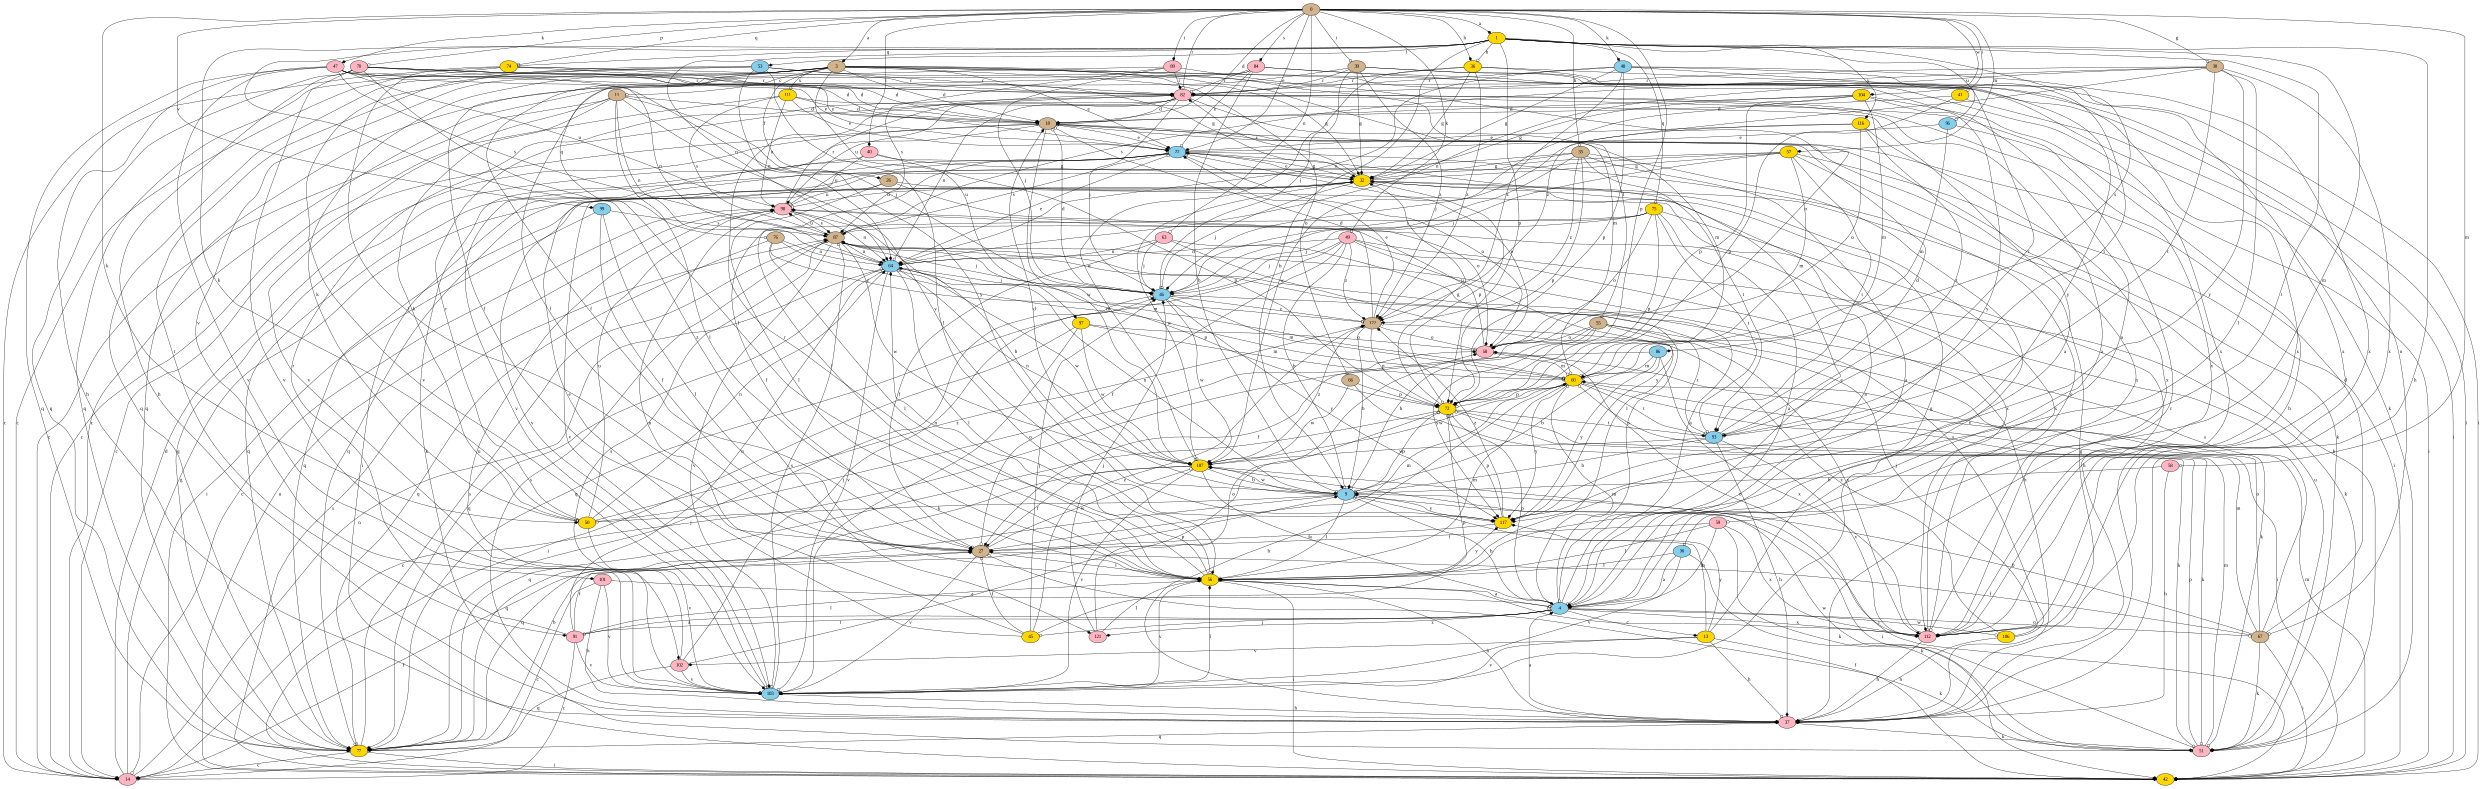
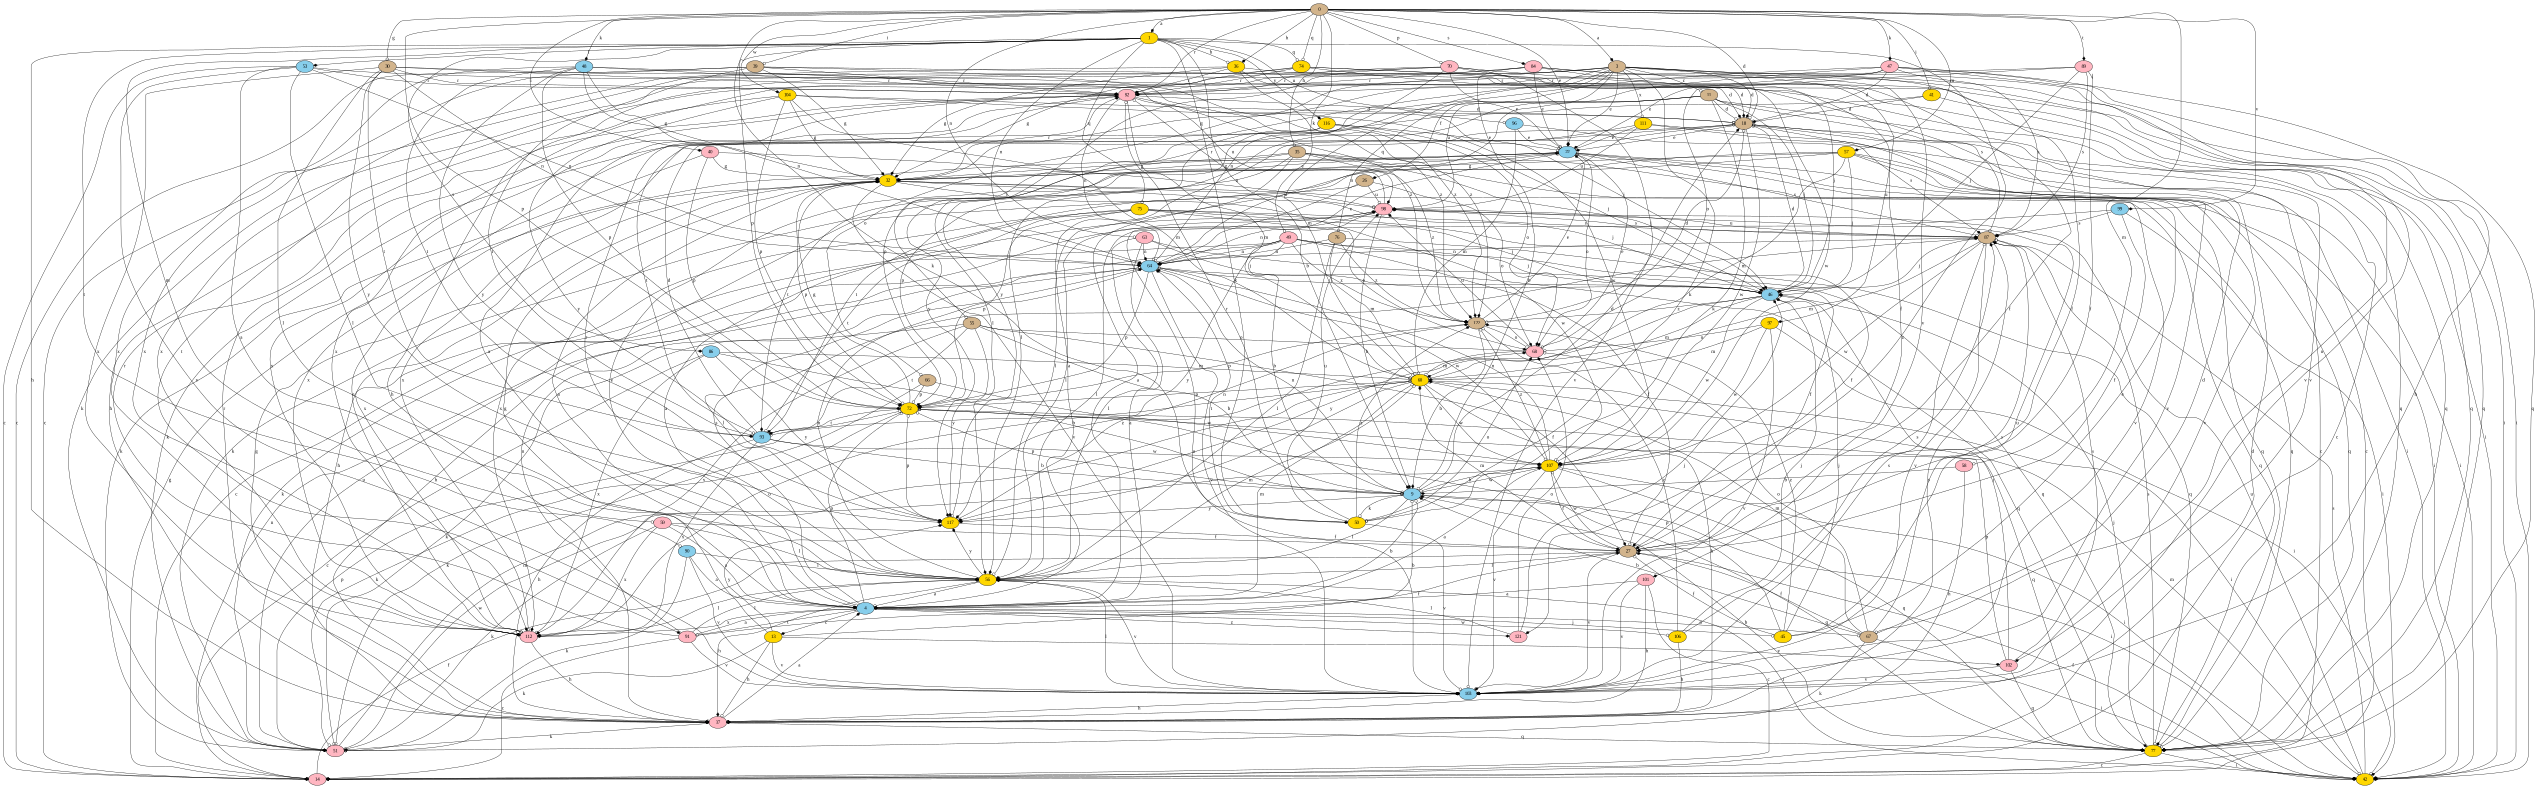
  strict digraph {
    fontname="Liberation Serif"
    node [fillcolor=gold fontname="Liberation Serif" style=filled]
    edge [arrowhead=odot fontname="Liberation Serif"]
    0 [fillcolor=tan]
    1
    3 [fillcolor=tan]
    18 [fillcolor=tan]
    22 [fillcolor=skyblue]
    30 [fillcolor=tan]
    35 [fillcolor=tan]
    36
    39 [fillcolor=tan]
    40 [fillcolor=lightpink]
    41
    47 [fillcolor=lightpink]
    48 [fillcolor=skyblue]
    49 [fillcolor=lightpink]
    50
    57
    58 [fillcolor=lightpink]
    63 [fillcolor=lightpink]
    70 [fillcolor=lightpink]
    72
    74
    82 [fillcolor=lightpink]
    84 [fillcolor=lightpink]
    89 [fillcolor=lightpink]
    99 [fillcolor=skyblue]
    104
    9 [fillcolor=skyblue]
    37 [fillcolor=lightpink]
    53 [fillcolor=skyblue]
    59 [fillcolor=lightpink]
    64 [fillcolor=skyblue]
    75
    86 [fillcolor=skyblue]
    90 [fillcolor=skyblue]
    96 [fillcolor=skyblue]
    116
    121 [fillcolor=lightpink]
    11 [fillcolor=tan]
    26 [fillcolor=tan]
    27 [fillcolor=tan]
    32
    55 [fillcolor=tan]
    60
    66 [fillcolor=tan]
    67 [fillcolor=tan]
    76 [fillcolor=tan]
    91 [fillcolor=lightpink]
    97
    101 [fillcolor=lightpink]
    111
    112 [fillcolor=lightpink]
    107
    14 [fillcolor=lightpink]
    51 [fillcolor=lightpink]
    103 [fillcolor=skyblue]
    87 [fillcolor=tan]
    42
    56
    77
    68 [fillcolor=lightpink]
    117
    93 [fillcolor=skyblue]
    122 [fillcolor=tan]
    4 [fillcolor=skyblue]
    46 [fillcolor=skyblue]
    98 [fillcolor=lightpink]
    102 [fillcolor=lightpink]
    13
    45
    106
    0 -> 1 [arrowhead=diamond label=a]
    0 -> 3 [arrowhead=diamond label=a]
    0 -> 18 [label=d]
    0 -> 22 [arrowhead=diamond label=e]
    0 -> 30 [label=g]
    0 -> 35 [label=h]
    0 -> 36 [arrowhead=diamond label=h]
    0 -> 39 [label=i]
    0 -> 40 [arrowhead=diamond label=i]
    0 -> 41 [label=i]
    0 -> 47 [arrowhead=diamond label=k]
    0 -> 48 [arrowhead=diamond label=k]
    0 -> 49 [label=k]
    0 -> 50 [arrowhead=diamond label=k]
    0 -> 57 [arrowhead=diamond label=m]
    0 -> 58 [label=m]
    0 -> 63 [label=n]
    0 -> 70 [label=p]
    0 -> 72 [label=p]
    0 -> 74 [label=q]
    0 -> 82 [label=r]
    0 -> 84 [arrowhead=diamond label=s]
    0 -> 89 [arrowhead=diamond label=t]
    0 -> 99 [arrowhead=diamond label=v]
    0 -> 104 [arrowhead=diamond label=w]
    1 -> 36 [label=h]
    1 -> 50 [label=k]
    1 -> 72 [arrowhead=diamond label=p]
    1 -> 74 [label=q]
    1 -> 9 [arrowhead=diamond label=b]
    1 -> 37 [arrowhead=diamond label=h]
    1 -> 53 [arrowhead=diamond label=l]
    1 -> 59 [label=m]
    1 -> 64 [arrowhead=diamond label=n]
    1 -> 75 [label=q]
    1 -> 86 [arrowhead=diamond label=s]
    1 -> 90 [label=t]
    1 -> 96 [label=u]
    1 -> 116 [arrowhead=diamond label=y]
    1 -> 121 [arrowhead=diamond label=z]
    3 -> 18 [arrowhead=diamond label=d]
    3 -> 22 [arrowhead=diamond label=e]
    3 -> 50 [label=k]
    3 -> 11 [label=c]
    3 -> 26 [arrowhead=diamond label=f]
    3 -> 27 [label=f]
    3 -> 32 [arrowhead=diamond label=g]
    3 -> 55 [label=l]
    3 -> 60 [label=m]
    3 -> 66 [label=o]
    3 -> 67 [label=o]
    3 -> 76 [label=q]
    3 -> 91 [arrowhead=diamond label=t]
    3 -> 97 [arrowhead=diamond label=u]
    3 -> 101 [arrowhead=diamond label=v]
    3 -> 111 [label=x]
    3 -> 112 [arrowhead=diamond label=x]
    18 -> 22 [arrowhead=diamond label=e]
    18 -> 112 [label=x]
    18 -> 107 [arrowhead=diamond label=w]
    18 -> 14 [arrowhead=diamond label=c]
    18 -> 51 [arrowhead=diamond label=k]
    18 -> 103 [label=v]
    22 -> 32 [arrowhead=diamond label=g]
    22 -> 87 [label=s]
    22 -> 42 [arrowhead=diamond label=i]
    22 -> 56 [label=l]
    22 -> 77 [label=q]
    22 -> 68 [arrowhead=diamond label=o]
    30 -> 82 [label=r]
    30 -> 64 [arrowhead=diamond label=n]
    30 -> 112 [label=x]
    30 -> 87 [label=s]
    30 -> 56 [label=l]
    30 -> 117 [arrowhead=diamond label=y]
    30 -> 93 [label=t]
    30 -> 122 [arrowhead=diamond label=z]
    35 -> 72 [arrowhead=diamond label=p]
    35 -> 32 [label=g]
    35 -> 103 [label=v]
    35 -> 77 [label=q]
    35 -> 93 [arrowhead=diamond label=t]
    35 -> 122 [arrowhead=diamond label=z]
    35 -> 4 [label=a]
    35 -> 46 [arrowhead=diamond label=j]
    36 -> 82 [arrowhead=diamond label=r]
    36 -> 32 [arrowhead=diamond label=g]
    36 -> 112 [arrowhead=diamond label=x]
    36 -> 107 [label=w]
    36 -> 42 [label=i]
    36 -> 122 [arrowhead=diamond label=z]
    39 -> 82 [arrowhead=diamond label=r]
    39 -> 32 [arrowhead=diamond label=g]
    39 -> 112 [label=x]
    39 -> 14 [label=c]
    39 -> 93 [label=t]
    39 -> 122 [arrowhead=diamond label=z]
    39 -> 46 [label=j]
    40 -> 72 [arrowhead=diamond label=p]
    40 -> 32 [arrowhead=diamond label=g]
    40 -> 51 [label=k]
    40 -> 98 [label=u]
    41 -> 18 [arrowhead=diamond label=d]
    41 -> 72 [arrowhead=diamond label=p]
    41 -> 42 [label=i]
    47 -> 18 [label=d]
    47 -> 22 [arrowhead=diamond label=e]
    47 -> 82 [arrowhead=diamond label=r]
    47 -> 37 [label=h]
    47 -> 103 [label=v]
    47 -> 87 [label=s]
    47 -> 77 [arrowhead=diamond label=q]
    47 -> 117 [label=y]
    47 -> 98 [label=u]
    48 -> 72 [label=p]
    48 -> 82 [label=r]
    48 -> 64 [arrowhead=diamond label=n]
    48 -> 32 [arrowhead=diamond label=g]
    48 -> 112 [arrowhead=diamond label=x]
    48 -> 117 [label=y]
    48 -> 93 [arrowhead=diamond label=t]
    48 -> 122 [arrowhead=diamond label=z]
    49 -> 9 [label=b]
    49 -> 37 [label=h]
    49 -> 64 [label=n]
    49 -> 27 [label=f]
    49 -> 51 [arrowhead=diamond label=k]
    49 -> 77 [arrowhead=diamond label=q]
    49 -> 117 [arrowhead=diamond label=y]
    49 -> 122 [arrowhead=diamond label=z]
    49 -> 46 [arrowhead=diamond label=j]
    50 -> 82 [label=r]
    50 -> 64 [arrowhead=diamond label=n]
    50 -> 103 [label=v]
    50 -> 68 [arrowhead=diamond label=o]
    50 -> 122 [arrowhead=diamond label=z]
    50 -> 98 [arrowhead=diamond label=u]
    57 -> 32 [label=g]
    57 -> 60 [arrowhead=diamond label=m]
    57 -> 51 [arrowhead=diamond label=k]
    57 -> 103 [label=v]
    57 -> 42 [arrowhead=diamond label=i]
    57 -> 77 [arrowhead=diamond label=q]
    57 -> 93 [arrowhead=diamond label=t]
    57 -> 46 [label=j]
    58 -> 9 [arrowhead=diamond label=b]
    58 -> 37 [label=h]
    63 -> 64 [arrowhead=diamond label=n]
    63 -> 27 [label=f]
    63 -> 56 [arrowhead=diamond label=l]
    63 -> 4 [label=a]
    63 -> 46 [label=j]
    70 -> 18 [arrowhead=diamond label=d]
    70 -> 22 [label=e]
    70 -> 82 [label=r]
    70 -> 37 [label=h]
    70 -> 64 [label=n]
    70 -> 103 [label=v]
    70 -> 56 [arrowhead=diamond label=l]
    70 -> 77 [arrowhead=diamond label=q]
    72 -> 32 [arrowhead=diamond label=g]
    72 -> 51 [label=k]
    72 -> 77 [arrowhead=diamond label=q]
    72 -> 93 [arrowhead=diamond label=t]
    74 -> 18 [arrowhead=diamond label=d]
    74 -> 82 [label=r]
    74 -> 27 [arrowhead=diamond label=f]
    74 -> 32 [arrowhead=diamond label=g]
    74 -> 14 [arrowhead=diamond label=c]
    74 -> 77 [arrowhead=diamond label=q]
    82 -> 18 [label=d]
    82 -> 64 [label=n]
    82 -> 60 [label=m]
    82 -> 112 [label=x]
    82 -> 4 [arrowhead=diamond label=a]
    82 -> 46 [arrowhead=diamond label=j]
    82 -> 98 [arrowhead=diamond label=u]
    84 -> 22 [label=e]
    84 -> 82 [label=r]
    84 -> 9 [label=b]
    84 -> 27 [label=f]
    84 -> 51 [arrowhead=diamond label=k]
    84 -> 42 [arrowhead=diamond label=i]
    84 -> 77 [arrowhead=diamond label=q]
    89 -> 82 [arrowhead=diamond label=r]
    89 -> 27 [arrowhead=diamond label=f]
    89 -> 87 [arrowhead=diamond label=s]
    89 -> 68 [label=o]
    89 -> 46 [arrowhead=diamond label=j]
    99 -> 27 [arrowhead=diamond label=f]
    99 -> 87 [arrowhead=diamond label=s]
    99 -> 42 [arrowhead=diamond label=i]
    99 -> 56 [arrowhead=diamond label=l]
    104 -> 18 [label=d]
    104 -> 72 [arrowhead=diamond label=p]
    104 -> 37 [arrowhead=diamond label=h]
    104 -> 32 [arrowhead=diamond label=g]
    104 -> 60 [label=m]
    104 -> 107 [label=w]
    104 -> 117 [arrowhead=diamond label=y]
    9 -> 18 [arrowhead=diamond label=d]
    9 -> 50 [label=k]
    9 -> 72 [label=p]
    9 -> 64 [arrowhead=diamond label=n]
    9 -> 107 [arrowhead=diamond label=w]
    9 -> 42 [arrowhead=diamond label=i]
    9 -> 56 [label=l]
    9 -> 77 [arrowhead=diamond label=q]
    9 -> 117 [arrowhead=diamond label=y]
    37 -> 82 [label=r]
    37 -> 32 [label=g]
    37 -> 51 [arrowhead=diamond label=k]
    37 -> 87 [label=s]
    37 -> 77 [arrowhead=diamond label=q]
    37 -> 4 [arrowhead=diamond label=a]
    53 -> 82 [arrowhead=diamond label=r]
    53 -> 64 [arrowhead=diamond label=n]
    53 -> 14 [arrowhead=diamond label=c]
    53 -> 103 [arrowhead=diamond label=v]
    53 -> 56 [arrowhead=diamond label=l]
    53 -> 77 [arrowhead=diamond label=q]
    53 -> 4 [arrowhead=diamond label=a]
    59 -> 27 [arrowhead=diamond label=f]
    59 -> 112 [label=x]
    59 -> 51 [label=k]
    59 -> 56 [arrowhead=diamond label=l]
    59 -> 4 [label=a]
    64 -> 22 [label=e]
    64 -> 72 [arrowhead=diamond label=p]
    64 -> 107 [label=w]
    64 -> 103 [label=v]
    64 -> 56 [label=l]
    64 -> 77 [arrowhead=diamond label=q]
    64 -> 46 [label=j]
    75 -> 72 [arrowhead=diamond label=p]
    75 -> 37 [arrowhead=diamond label=h]
    75 -> 27 [arrowhead=diamond label=f]
    75 -> 87 [arrowhead=diamond label=s]
    75 -> 68 [arrowhead=diamond label=o]
    75 -> 93 [label=t]
    75 -> 4 [label=a]
    75 -> 46 [label=j]
    86 -> 9 [label=b]
    86 -> 60 [label=m]
    86 -> 112 [label=x]
    86 -> 14 [label=c]
    86 -> 117 [arrowhead=diamond label=y]
    90 -> 51 [label=k]
    90 -> 103 [arrowhead=diamond label=v]
    90 -> 56 [label=l]
    90 -> 4 [label=a]
    96 -> 22 [label=e]
    96 -> 60 [label=m]
    96 -> 42 [arrowhead=diamond label=i]
    116 -> 22 [label=e]
    116 -> 112 [arrowhead=diamond label=x]
    116 -> 68 [arrowhead=diamond label=o]
    116 -> 93 [label=t]
    116 -> 46 [arrowhead=diamond label=j]
    121 -> 56 [arrowhead=diamond label=l]
    121 -> 68 [arrowhead=diamond label=o]
    121 -> 46 [arrowhead=diamond label=j]
    11 -> 18 [label=d]
    11 -> 50 [label=k]
    11 -> 64 [label=n]
    11 -> 14 [arrowhead=diamond label=c]
    11 -> 56 [arrowhead=diamond label=l]
    11 -> 117 [arrowhead=diamond label=y]
    11 -> 46 [arrowhead=diamond label=j]
    11 -> 102 [arrowhead=diamond label=v]
    26 -> 112 [arrowhead=diamond label=x]
    26 -> 56 [arrowhead=diamond label=l]
    26 -> 68 [arrowhead=diamond label=o]
    26 -> 98 [label=u]
    27 -> 60 [arrowhead=diamond label=m]
    27 -> 107 [label=w]
    27 -> 103 [label=v]
    27 -> 56 [label=l]
    32 -> 22 [label=e]
    32 -> 72 [label=p]
    32 -> 82 [arrowhead=diamond label=r]
    32 -> 112 [label=x]
    32 -> 107 [label=w]
    32 -> 103 [arrowhead=diamond label=v]
    32 -> 77 [arrowhead=diamond label=q]
    32 -> 4 [arrowhead=diamond label=a]
    32 -> 46 [label=j]
    32 -> 98 [label=u]
    55 -> 9 [label=b]
    55 -> 27 [arrowhead=diamond label=f]
    55 -> 112 [arrowhead=diamond label=x]
    55 -> 51 [label=k]
    55 -> 68 [label=o]
    55 -> 117 [arrowhead=diamond label=y]
    55 -> 93 [label=t]
    60 -> 72 [label=p]
    60 -> 37 [arrowhead=diamond label=h]
    60 -> 107 [label=w]
    60 -> 42 [label=i]
    60 -> 117 [arrowhead=diamond label=y]
    60 -> 93 [label=t]
    66 -> 72 [label=p]
    66 -> 107 [arrowhead=diamond label=w]
    66 -> 51 [label=k]
    67 -> 18 [label=d]
    67 -> 9 [arrowhead=diamond label=b]
    67 -> 27 [arrowhead=diamond label=f]
    67 -> 60 [label=m]
    67 -> 51 [label=k]
    67 -> 87 [label=s]
    67 -> 42 [arrowhead=diamond label=i]
    67 -> 68 [label=o]
    76 -> 64 [arrowhead=diamond label=n]
    76 -> 60 [label=m]
    76 -> 56 [label=l]
    76 -> 77 [label=q]
    76 -> 122 [label=z]
    91 -> 82 [label=r]
    91 -> 64 [label=n]
    91 -> 27 [arrowhead=diamond label=f]
    91 -> 14 [label=c]
    91 -> 103 [label=v]
    91 -> 56 [label=l]
    91 -> 4 [label=a]
-   97 -> 60 [label=m]
+   97 -> 60 [arrowhead=diamond label=m]
    97 -> 107 [arrowhead=diamond label=w]
    97 -> 103 [label=v]
    97 -> 42 [label=i]
    97 -> 68 [label=o]
    101 -> 37 [label=h]
    101 -> 14 [arrowhead=diamond label=c]
    101 -> 103 [arrowhead=diamond label=v]
    101 -> 4 [label=a]
-   111 -> 18 [label=d]
    111 -> 22 [label=e]
    111 -> 14 [label=c]
    111 -> 87 [arrowhead=diamond label=s]
    111 -> 4 [label=a]
    111 -> 98 [arrowhead=diamond label=u]
    112 -> 22 [label=e]
    112 -> 37 [arrowhead=diamond label=h]
    112 -> 56 [label=l]
    112 -> 68 [arrowhead=diamond label=o]
    107 -> 9 [label=b]
    107 -> 64 [label=n]
    107 -> 27 [arrowhead=diamond label=f]
    107 -> 103 [arrowhead=diamond label=v]
    107 -> 42 [label=i]
    107 -> 77 [arrowhead=diamond label=q]
    107 -> 122 [label=z]
    107 -> 4 [arrowhead=diamond label=a]
    14 -> 18 [label=d]
    14 -> 64 [label=n]
    14 -> 27 [label=f]
    14 -> 32 [arrowhead=diamond label=g]
    51 -> 72 [label=p]
    51 -> 60 [label=m]
    51 -> 107 [arrowhead=diamond label=w]
    51 -> 98 [arrowhead=diamond label=u]
    103 -> 37 [label=h]
    103 -> 87 [label=s]
    103 -> 56 [arrowhead=diamond label=l]
    103 -> 98 [arrowhead=diamond label=u]
    87 -> 64 [arrowhead=diamond label=n]
    87 -> 60 [label=m]
    87 -> 107 [label=w]
    87 -> 103 [label=v]
    87 -> 46 [label=j]
    87 -> 98 [arrowhead=diamond label=u]
    42 -> 27 [label=f]
    42 -> 60 [arrowhead=diamond label=m]
    42 -> 87 [arrowhead=diamond label=s]
    42 -> 98 [arrowhead=diamond label=u]
    56 -> 82 [arrowhead=diamond label=r]
    56 -> 37 [arrowhead=diamond label=h]
    56 -> 64 [arrowhead=diamond label=n]
    56 -> 60 [label=m]
    56 -> 103 [label=v]
    56 -> 42 [arrowhead=diamond label=i]
    56 -> 117 [arrowhead=diamond label=y]
    56 -> 4 [label=a]
    77 -> 9 [arrowhead=diamond label=b]
    77 -> 14 [arrowhead=diamond label=c]
    77 -> 87 [arrowhead=diamond label=s]
    77 -> 42 [arrowhead=diamond label=i]
    77 -> 46 [label=j]
    68 -> 22 [label=e]
    68 -> 60 [label=m]
    68 -> 98 [arrowhead=diamond label=u]
    117 -> 72 [label=p]
    117 -> 27 [label=f]
    117 -> 122 [arrowhead=diamond label=z]
    93 -> 18 [label=d]
    93 -> 9 [label=b]
    93 -> 37 [arrowhead=diamond label=h]
    93 -> 112 [arrowhead=diamond label=x]
    93 -> 107 [arrowhead=diamond label=w]
    122 -> 18 [label=d]
    122 -> 22 [arrowhead=diamond label=e]
    122 -> 72 [arrowhead=diamond label=p]
    122 -> 9 [arrowhead=diamond label=b]
    122 -> 68 [label=o]
    4 -> 22 [arrowhead=diamond label=e]
    4 -> 72 [label=p]
    4 -> 9 [label=b]
    4 -> 121 [arrowhead=diamond label=z]
    4 -> 60 [label=m]
    4 -> 67 [label=o]
    4 -> 91 [label=t]
    4 -> 112 [arrowhead=diamond label=x]
    4 -> 87 [arrowhead=diamond label=s]
    4 -> 13 [arrowhead=diamond label=c]
    4 -> 45 [label=j]
    4 -> 106 [label=w]
    46 -> 18 [label=d]
    46 -> 60 [label=m]
    46 -> 107 [arrowhead=diamond label=w]
    46 -> 117 [arrowhead=diamond label=y]
    46 -> 122 [label=z]
    98 -> 82 [label=r]
    98 -> 9 [arrowhead=diamond label=b]
    98 -> 64 [arrowhead=diamond label=n]
    98 -> 14 [label=c]
    98 -> 87 [arrowhead=diamond label=s]
    102 -> 72 [label=p]
    102 -> 103 [label=v]
    102 -> 87 [label=s]
    102 -> 77 [label=q]
    102 -> 46 [arrowhead=diamond label=j]
    13 -> 9 [label=b]
    13 -> 37 [label=h]
    13 -> 32 [arrowhead=diamond label=g]
    13 -> 51 [label=k]
    13 -> 103 [label=v]
    13 -> 117 [arrowhead=diamond label=y]
    13 -> 102 [arrowhead=diamond label=v]
    45 -> 22 [label=e]
    45 -> 72 [label=p]
    45 -> 27 [label=f]
    45 -> 122 [arrowhead=diamond label=z]
    45 -> 46 [arrowhead=diamond label=j]
    45 -> 98 [label=u]
    106 -> 37 [arrowhead=diamond label=h]
    106 -> 87 [arrowhead=diamond label=s]
    106 -> 122 [label=z]
    106 -> 46 [label=j]
  }
